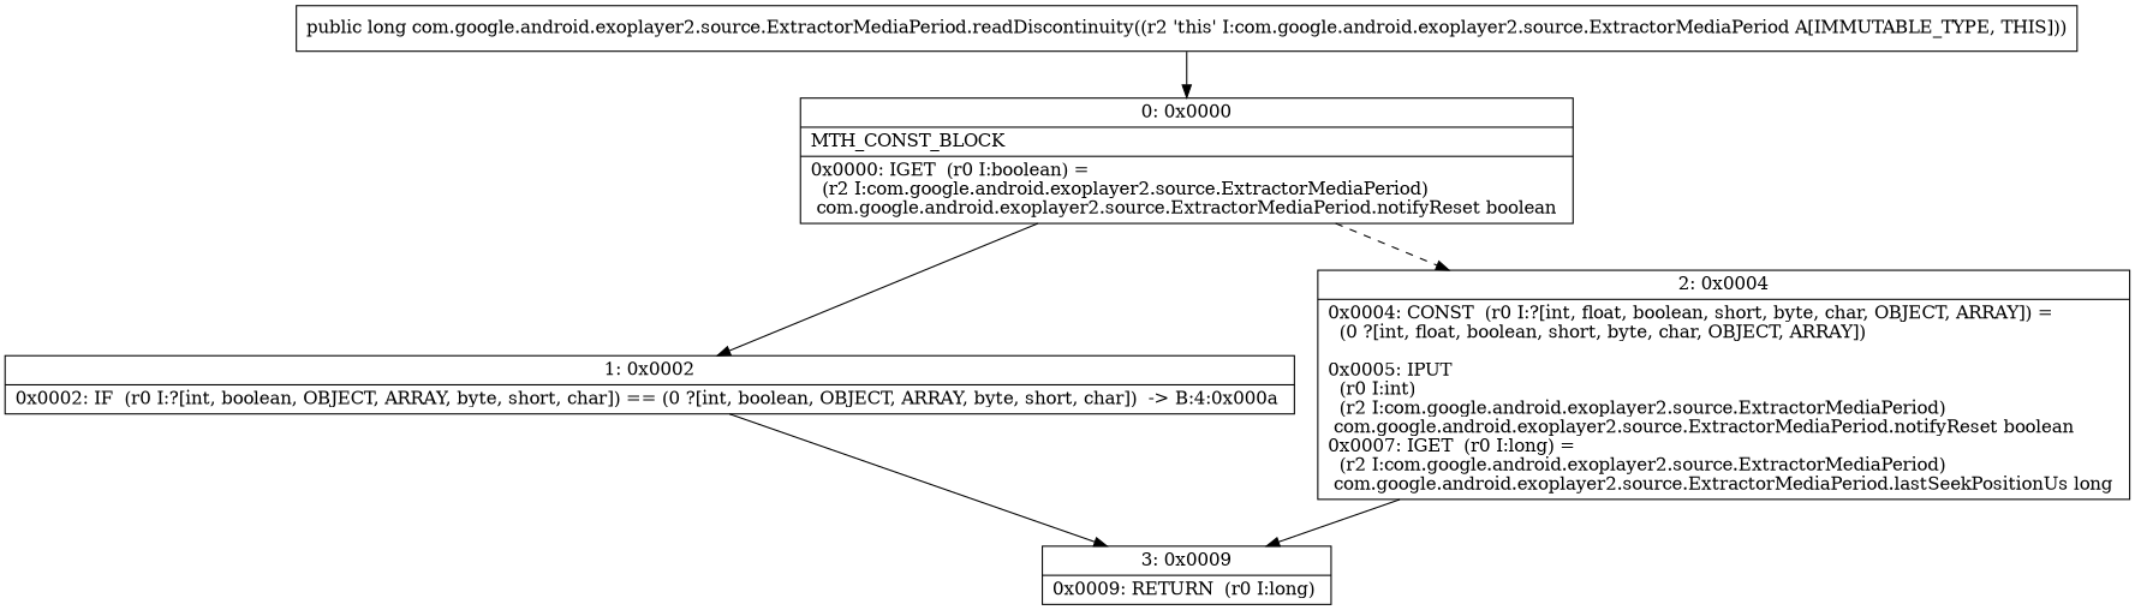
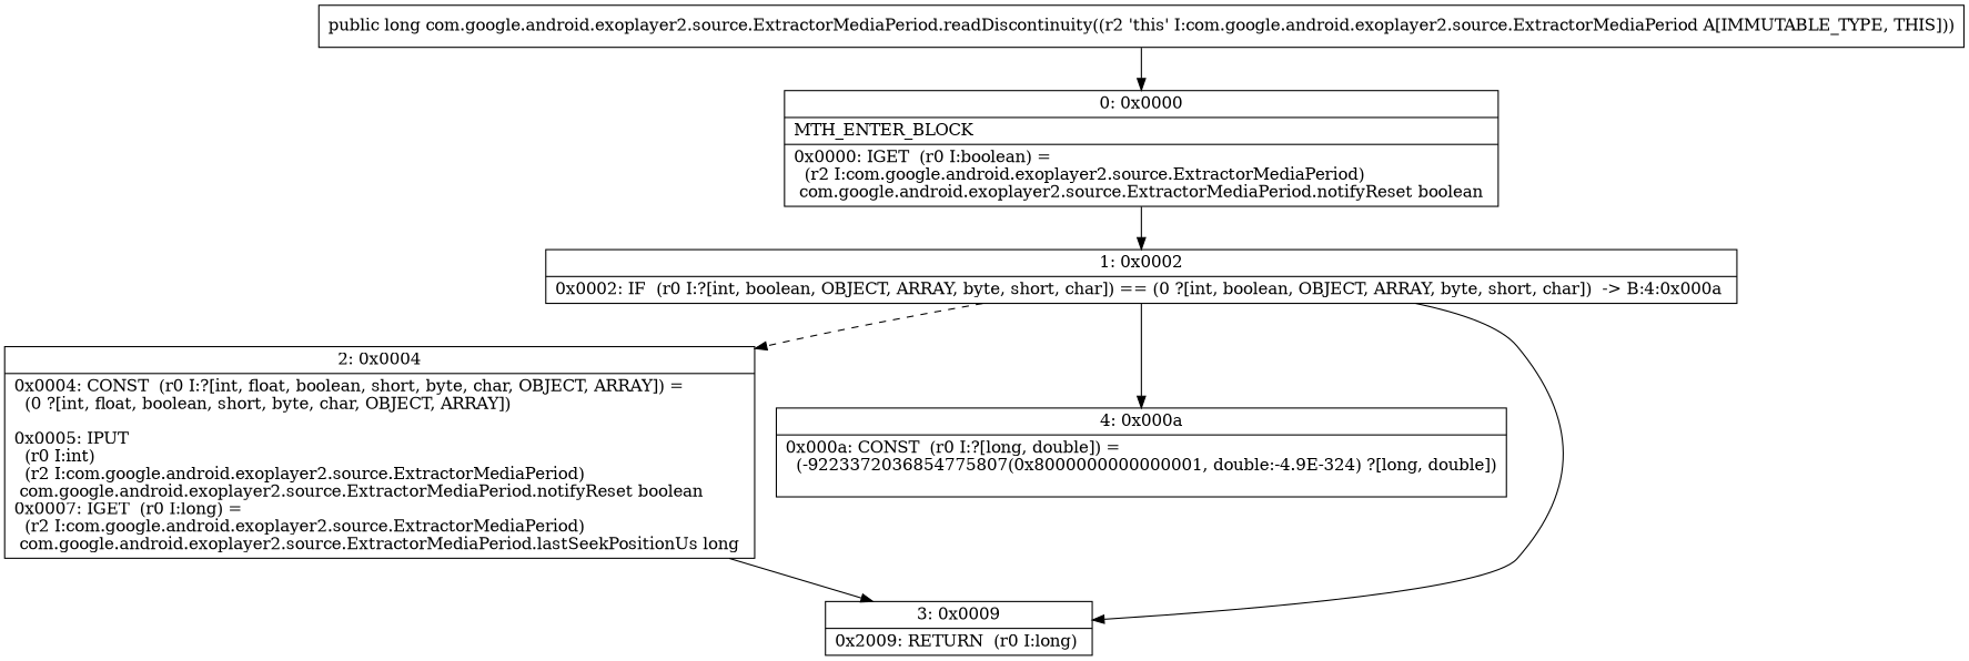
  digraph {
    node [shape=record]
-   n1 [label="{0\:\ 0x0000|MTH_CONST_BLOCK\l|0x0000: IGET  (r0 I:boolean) = \l  (r2 I:com.google.android.exoplayer2.source.ExtractorMediaPeriod)\l com.google.android.exoplayer2.source.ExtractorMediaPeriod.notifyReset boolean \l}"]
+   n1 [label="{0\:\ 0x0000|MTH_ENTER_BLOCK\l|0x0000: IGET  (r0 I:boolean) = \l  (r2 I:com.google.android.exoplayer2.source.ExtractorMediaPeriod)\l com.google.android.exoplayer2.source.ExtractorMediaPeriod.notifyReset boolean \l}"]
    n2 [label="{1\:\ 0x0002|0x0002: IF  (r0 I:?[int, boolean, OBJECT, ARRAY, byte, short, char]) == (0 ?[int, boolean, OBJECT, ARRAY, byte, short, char])  \-\> B:4:0x000a \l}"]
    n3 [label="{2\:\ 0x0004|0x0004: CONST  (r0 I:?[int, float, boolean, short, byte, char, OBJECT, ARRAY]) = \l  (0 ?[int, float, boolean, short, byte, char, OBJECT, ARRAY])\l \l0x0005: IPUT  \l  (r0 I:int)\l  (r2 I:com.google.android.exoplayer2.source.ExtractorMediaPeriod)\l com.google.android.exoplayer2.source.ExtractorMediaPeriod.notifyReset boolean \l0x0007: IGET  (r0 I:long) = \l  (r2 I:com.google.android.exoplayer2.source.ExtractorMediaPeriod)\l com.google.android.exoplayer2.source.ExtractorMediaPeriod.lastSeekPositionUs long \l}"]
-   n5 [label="{3\:\ 0x0009|0x0009: RETURN  (r0 I:long) \l}"]
+   n4 [label="{4\:\ 0x000a|0x000a: CONST  (r0 I:?[long, double]) = \l  (\-9223372036854775807(0x8000000000000001, double:\-4.9E\-324) ?[long, double])\l \l}"]
+   n5 [label="{3\:\ 0x0009|0x2009: RETURN  (r0 I:long) \l}"]
    n6 [label="{public long com.google.android.exoplayer2.source.ExtractorMediaPeriod.readDiscontinuity((r2 'this' I:com.google.android.exoplayer2.source.ExtractorMediaPeriod A[IMMUTABLE_TYPE, THIS])) }"]
    n1 -> n2
-   n1 -> n3 [style=dashed]
+   n2 -> n3 [style=dashed]
+   n2 -> n4
    n2 -> n5
    n3 -> n5
    n6 -> n1
  }
